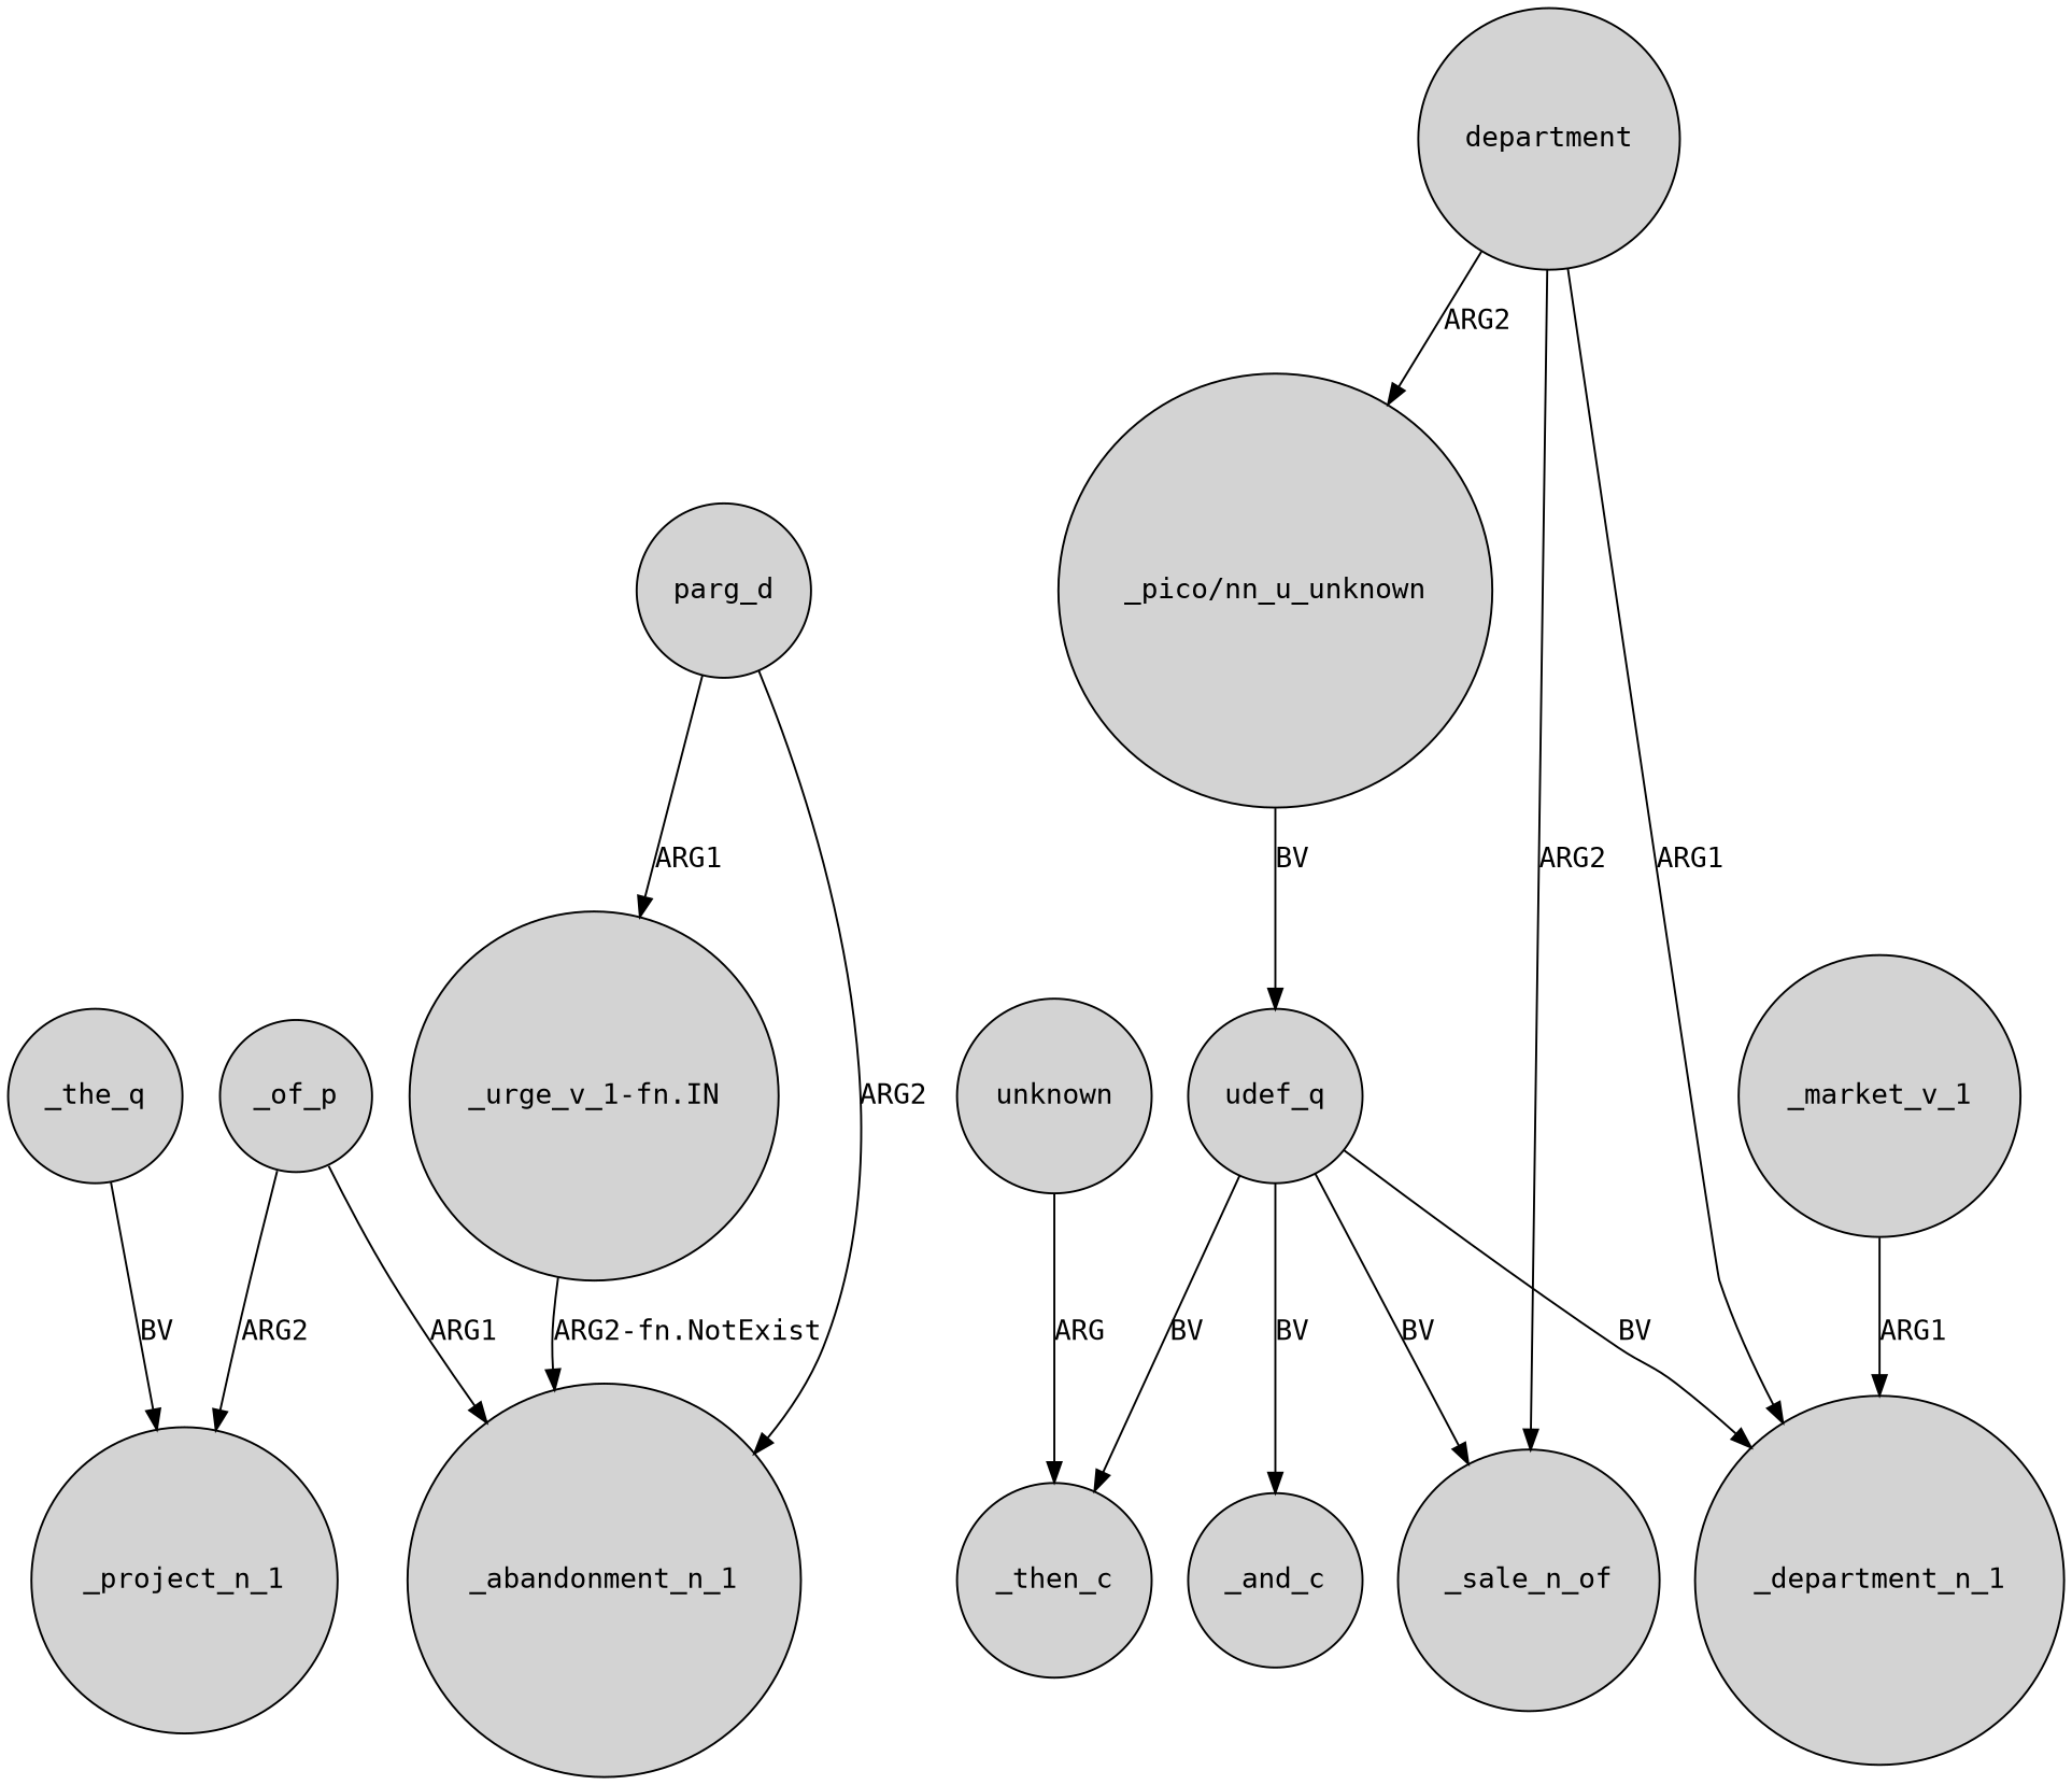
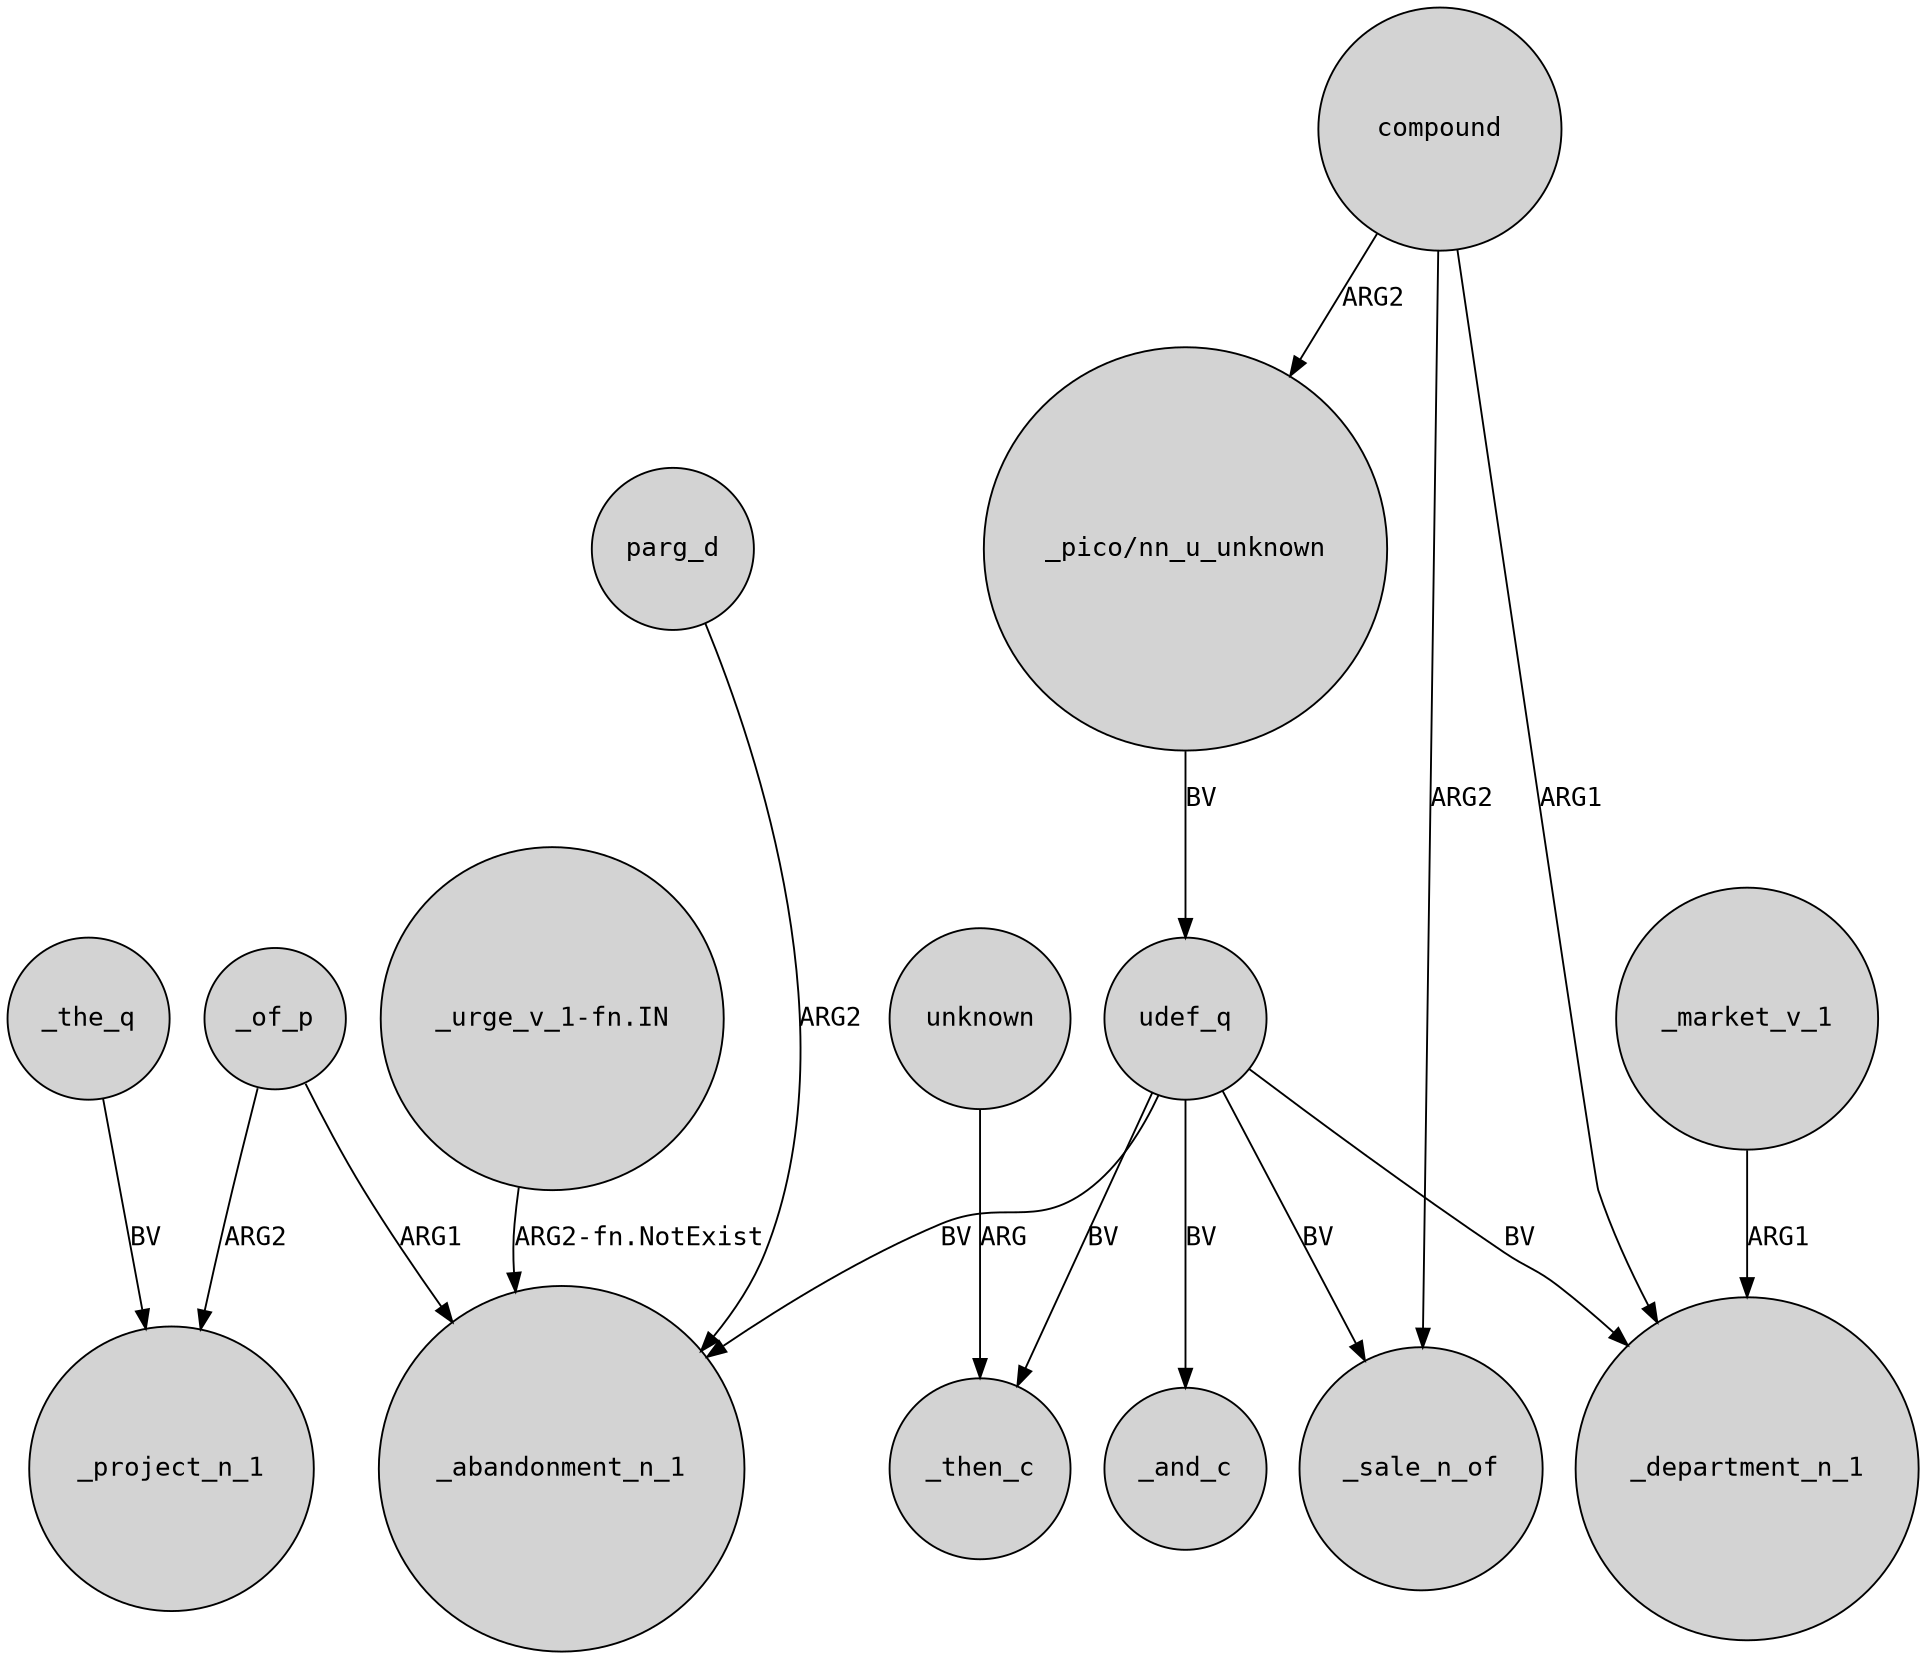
  digraph {
    fontname="DejaVu Sans Mono"
    node [fontname="DejaVu Sans Mono" shape=circle style=filled]
    edge [fontname="DejaVu Sans Mono"]
    _of_p
    _abandonment_n_1
    _project_n_1
    _the_q
    udef_q
    _department_n_1
    _sale_n_of
    _then_c
    _and_c
    "_pico/nn_u_unknown"
-   compound [label=department]
+   compound
    "_urge_v_1-fn.IN"
    parg_d
    _market_v_1
    unknown
    _of_p -> _abandonment_n_1 [label=ARG1]
    _of_p -> _project_n_1 [label=ARG2]
    _the_q -> _project_n_1 [label=BV]
+   udef_q -> _abandonment_n_1 [label=BV]
    udef_q -> _department_n_1 [label=BV]
    udef_q -> _sale_n_of [label=BV]
    udef_q -> _then_c [label=BV]
    udef_q -> _and_c [label=BV]
    "_pico/nn_u_unknown" -> udef_q [label=BV]
    compound -> _department_n_1 [label=ARG1]
    compound -> _sale_n_of [label=ARG2]
    compound -> "_pico/nn_u_unknown" [label=ARG2]
    "_urge_v_1-fn.IN" -> _abandonment_n_1 [label="ARG2-fn.NotExist"]
    parg_d -> _abandonment_n_1 [label=ARG2]
-   parg_d -> "_urge_v_1-fn.IN" [label=ARG1]
    _market_v_1 -> _department_n_1 [label=ARG1]
    unknown -> _then_c [label=ARG]
  }
